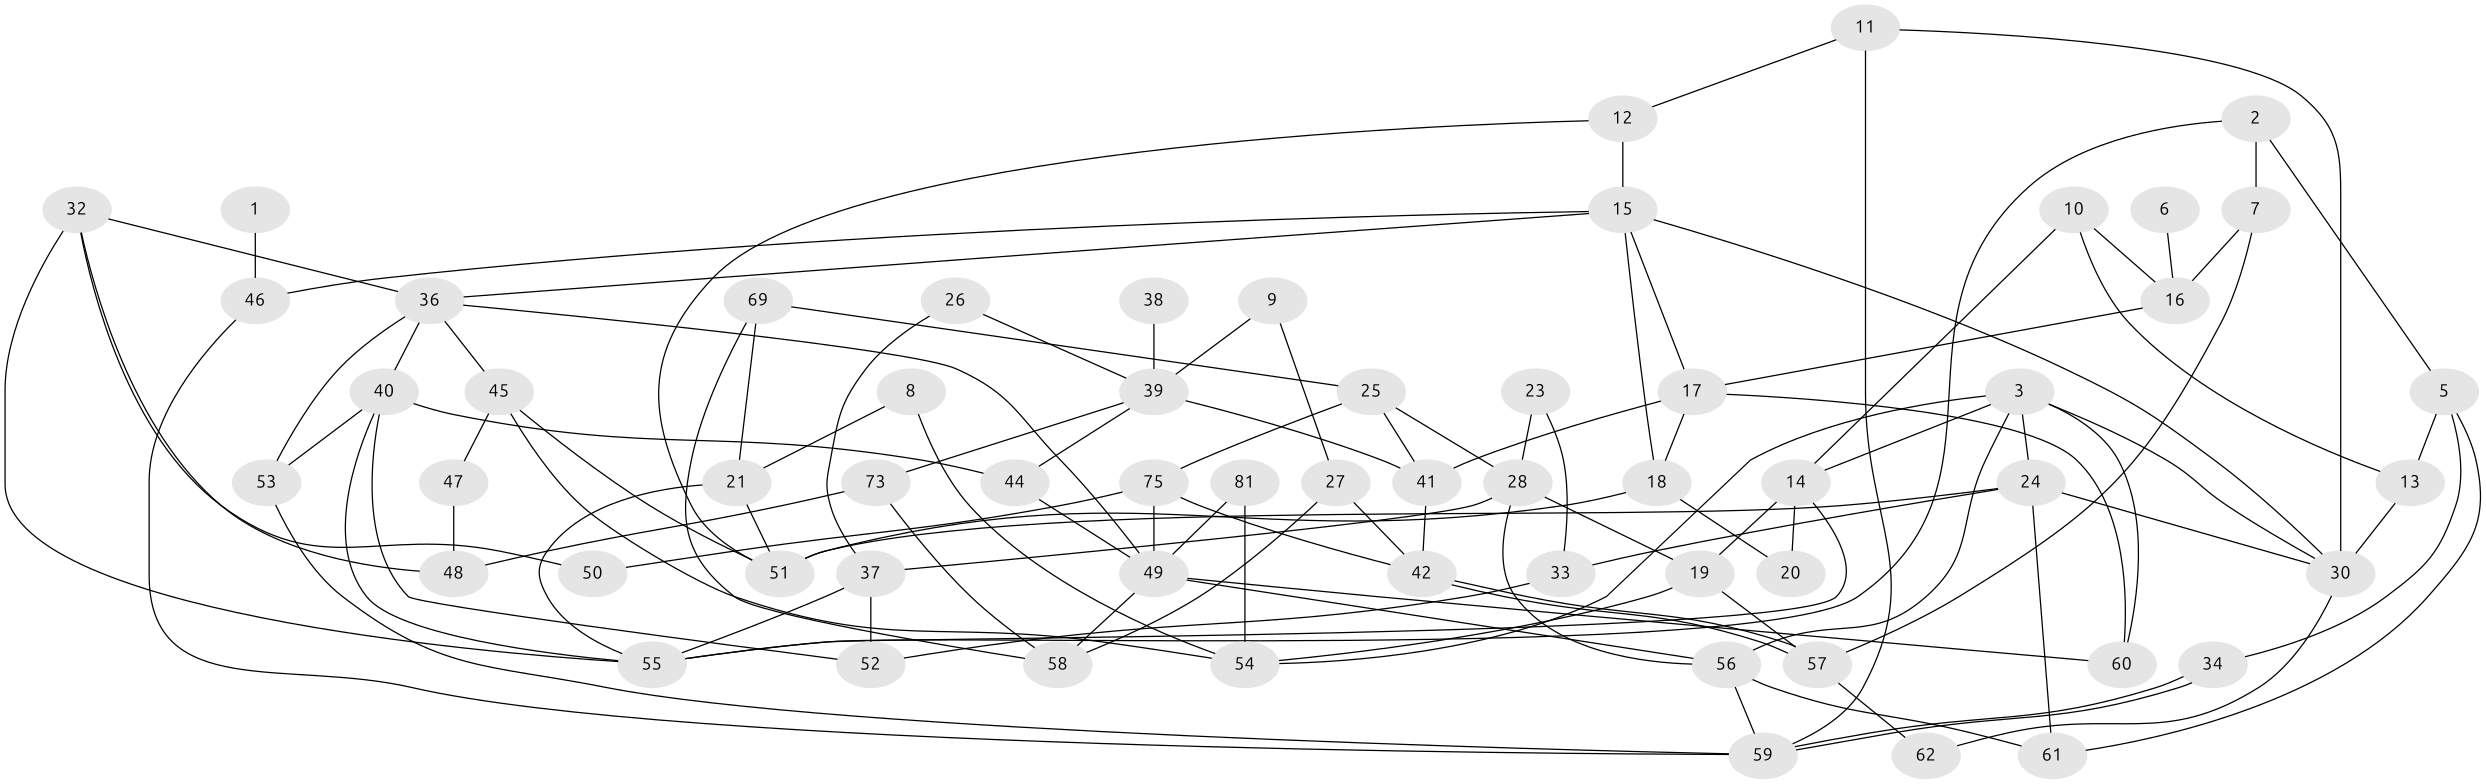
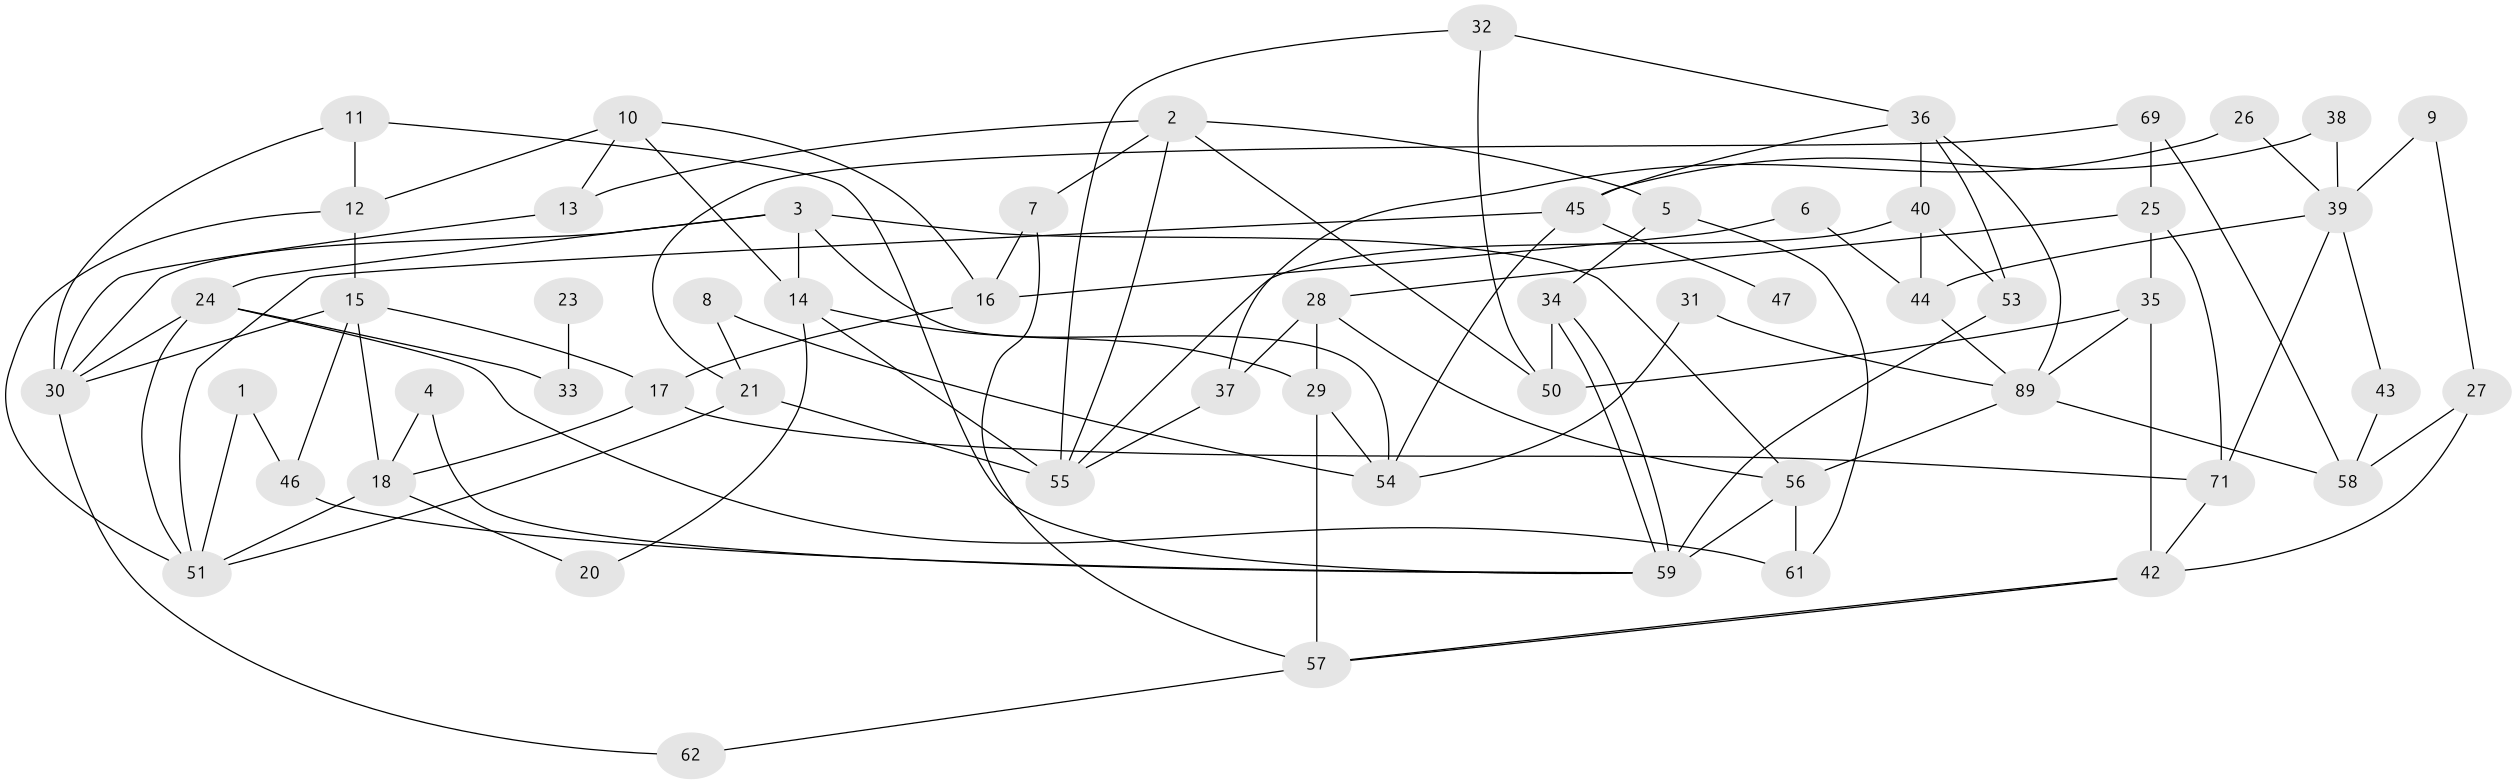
  graph {
    fontname=Ubuntu
    node [color=gray90 fontname=Ubuntu style=filled]
    edge [fontname=Ubuntu]
    1
    46
    51
    59
    2
    5
    7
    13
    50
    55
    34
    61
    16
    57
    30
    3
    14
    24
    54
    56
-   60
    20
-   29 [label=19]
+   29
    33
    62
+   4
    18
    6
    44
    17
-   41
-   49
+   41 [label=71]
+   49 [label=89]
    8
    21
    9
    27
    39
    58
    42
-   43 [label=73]
+   43
    10
    12
    15
    11
    36
    40
    45
    53
    n49 [label=69]
    25
    28
-   35 [label=75]
+   35
    23
    37
-   52
    26
-   31 [label=81]
+   31
    32
-   48
    47
    38
    1 -- 46
+   1 -- 51
    46 -- 59
    2 -- 5
    2 -- 7
-   5 -- 13
+   2 -- 13
+   2 -- 50
    2 -- 55
    5 -- 34
    5 -- 61
    7 -- 16
    7 -- 57
    13 -- 30
    34 -- 59
    34 -- 59
+   34 -- 50
    16 -- 17
    57 -- 62
    30 -- 62
    3 -- 30
    3 -- 14
    3 -- 24
    3 -- 54
    3 -- 56
-   3 -- 60
    14 -- 55
    14 -- 20
    14 -- 29
    24 -- 51
    24 -- 61
    24 -- 30
    24 -- 33
    56 -- 59
    56 -- 61
    29 -- 57
    29 -- 54
-   33 -- 52
+   4 -- 59
+   4 -- 18
    18 -- 51
    18 -- 20
    6 -- 16
+   6 -- 44
    44 -- 49
-   17 -- 60
    17 -- 18
    17 -- 41
    41 -- 42
    49 -- 56
-   49 -- 60
    49 -- 58
    8 -- 54
    8 -- 21
    21 -- 51
    21 -- 55
    9 -- 27
    9 -- 39
    27 -- 58
    27 -- 42
    39 -- 44
    39 -- 41
    39 -- 43
    42 -- 57
    42 -- 57
    43 -- 58
-   43 -- 48
    10 -- 13
    10 -- 16
    10 -- 14
+   10 -- 12
    12 -- 51
    12 -- 15
    15 -- 46
    15 -- 30
    15 -- 18
    15 -- 17
-   15 -- 36
    11 -- 59
    11 -- 30
    11 -- 12
    36 -- 49
    36 -- 40
    36 -- 45
    36 -- 53
    40 -- 55
    40 -- 44
    40 -- 53
-   40 -- 52
    45 -- 51
    45 -- 54
    45 -- 47
    53 -- 59
    n49 -- 21
    n49 -- 58
    n49 -- 25
    25 -- 41
    25 -- 28
    25 -- 35
    28 -- 56
    28 -- 29
    28 -- 37
    35 -- 50
    35 -- 49
    35 -- 42
    23 -- 33
-   23 -- 28
    37 -- 55
-   37 -- 52
    26 -- 39
    26 -- 37
    31 -- 54
    31 -- 49
    32 -- 50
    32 -- 55
    32 -- 36
-   32 -- 48
-   47 -- 48
    38 -- 39
+   38 -- 45
  }
